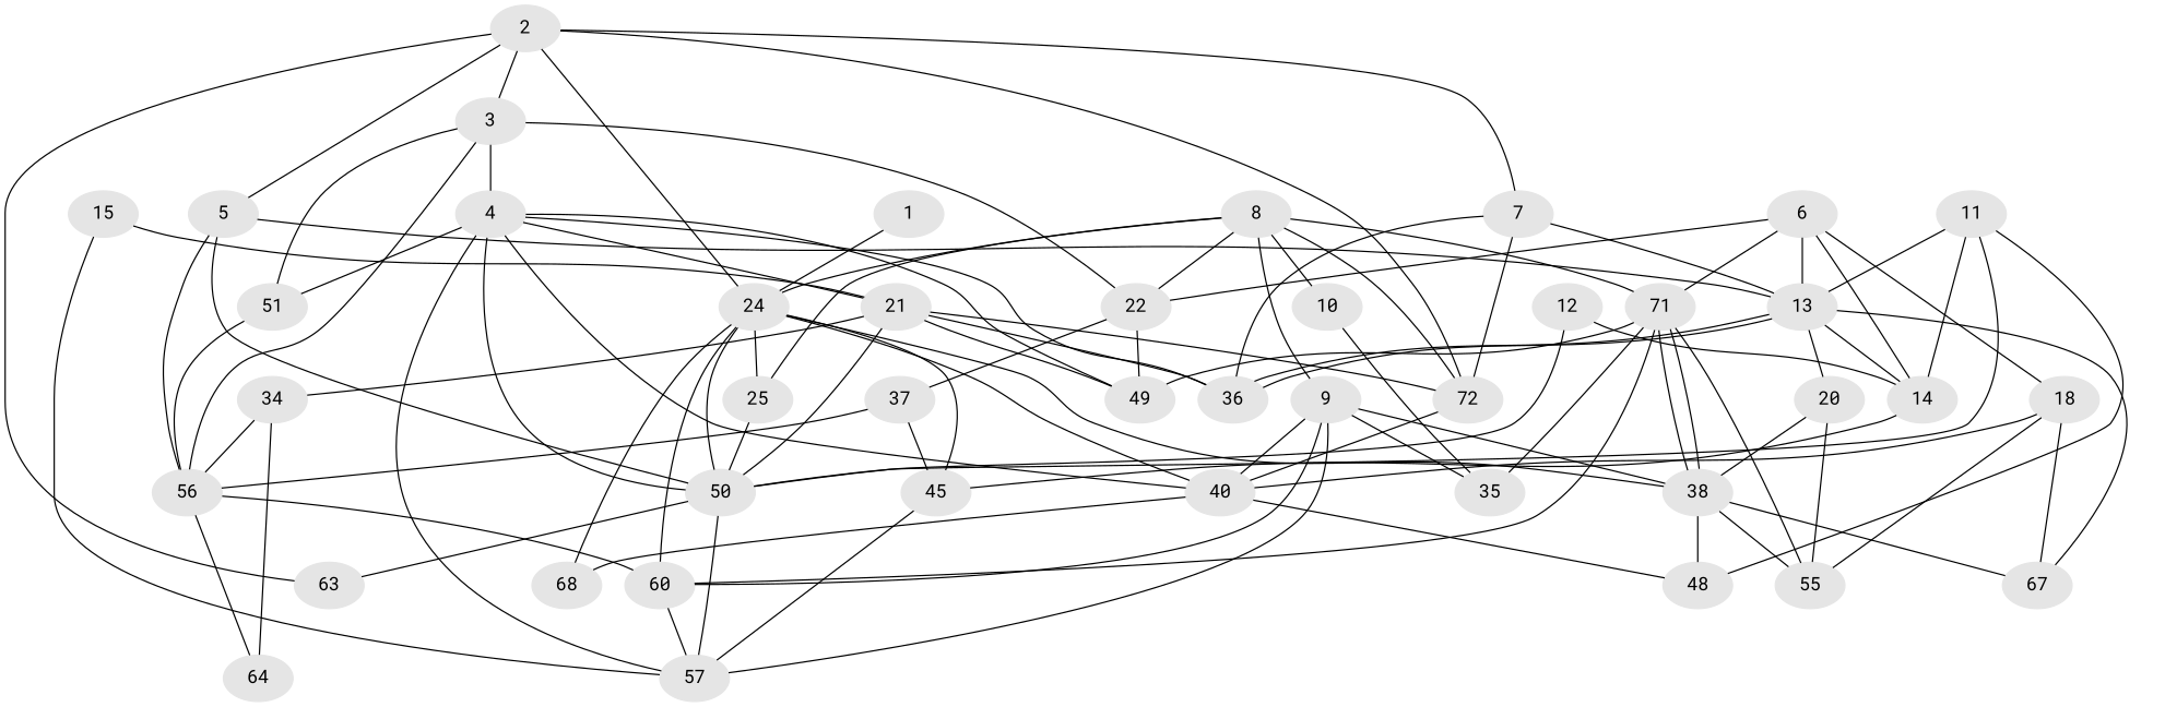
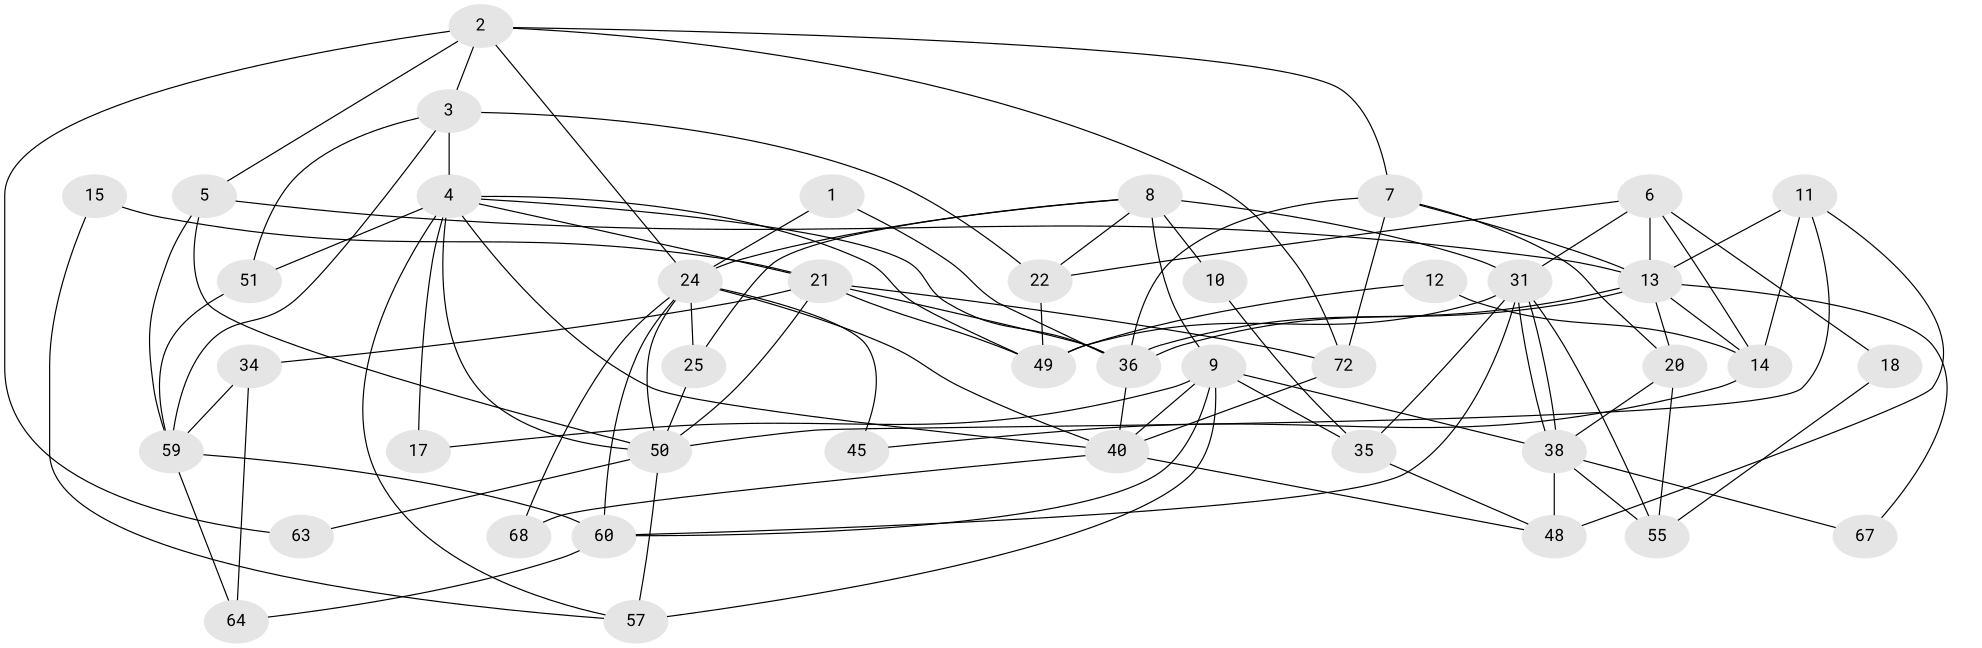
  graph {
    fontname="Roboto Mono"
    node [color=gray90 fontname="Roboto Mono" style=filled]
    edge [fontname="Roboto Mono"]
    24 [super="+39"]
    40 [super="+44"]
    50 [super="+52"]
    25
    38 [super="+56"]
    60 [super="+61"]
    45
    68
    1
    36
    2 [super="+28"]
    3 [super="+43"]
    5 [super="+27"]
    7 [super="+30"]
    n15 [label=72 super="+47"]
    63
    4 [super="+58"]
    22 [super="+23"]
    51
-   59 [super="+69" label=56]
+   59 [super="+69"]
    13 [super="+29"]
    20
+   17
    21 [super="+33"]
    49 [super="+54"]
    57 [super="+66"]
-   37 [super="+41"]
    64
    34
    48
    14 [super="+46"]
    67
    6
    18 [super="+65"]
-   31 [super="+62" label=71]
+   31 [super="+62"]
    55
    35 [super="+53"]
    8 [super="+26"]
    9 [super="+19"]
    10
    11 [super="+42"]
    12
    15
    24 -- 40
    24 -- 50
    24 -- 25
-   24 -- 38
    24 -- 60
    24 -- 45
    24 -- 68
    40 -- 68
    40 -- 48
    50 -- 63
    50 -- 57
    25 -- 50
    38 -- 48 [weight=2]
    38 -- 67
    38 -- 55
-   60 -- 57
-   45 -- 57
+   60 -- 64
    1 -- 24
+   1 -- 36
    2 -- 24
    2 -- 3
    2 -- 5
    2 -- 7
    2 -- n15
    2 -- 63
    3 -- 4
    3 -- 22
    3 -- 51
    3 -- 59
    5 -- 50
    5 -- 59
    5 -- 13 [weight=2]
    7 -- 36
    7 -- n15
    7 -- 13
+   7 -- 20
    n15 -- 40
    4 -- 40
    4 -- 50 [weight=2]
    4 -- 36
    4 -- 51
+   4 -- 17
    4 -- 21
    4 -- 49
    4 -- 57
    22 -- 49
-   22 -- 37
    51 -- 59
    59 -- 60
    59 -- 64
    13 -- 36
    13 -- 36
    13 -- 20
    13 -- 14 [weight=2]
    13 -- 67
    20 -- 38
    20 -- 55
    21 -- 50
    21 -- 36 [weight=2]
    21 -- n15
    21 -- 49
    21 -- 34
-   37 -- 45
-   37 -- 59
    34 -- 59 [weight=2]
    34 -- 64
    14 -- 45
    6 -- 22
    6 -- 13
    6 -- 14
    6 -- 18
    6 -- 31
-   18 -- 40
-   18 -- 67
+   36 -- 40
    18 -- 55
    31 -- 38
    31 -- 38
    31 -- 60
    31 -- 49
    31 -- 55
    31 -- 35
+   35 -- 48
    8 -- 24
    8 -- 25
-   8 -- n15
    8 -- 22
    8 -- 31
    8 -- 9
    8 -- 10
    9 -- 40
    9 -- 38
    9 -- 60
+   9 -- 17
    9 -- 57
    9 -- 35
    10 -- 35
    11 -- 50
    11 -- 13
    11 -- 48
    11 -- 14
-   12 -- 50
+   12 -- 49
    12 -- 14
    15 -- 21
    15 -- 57
  }
